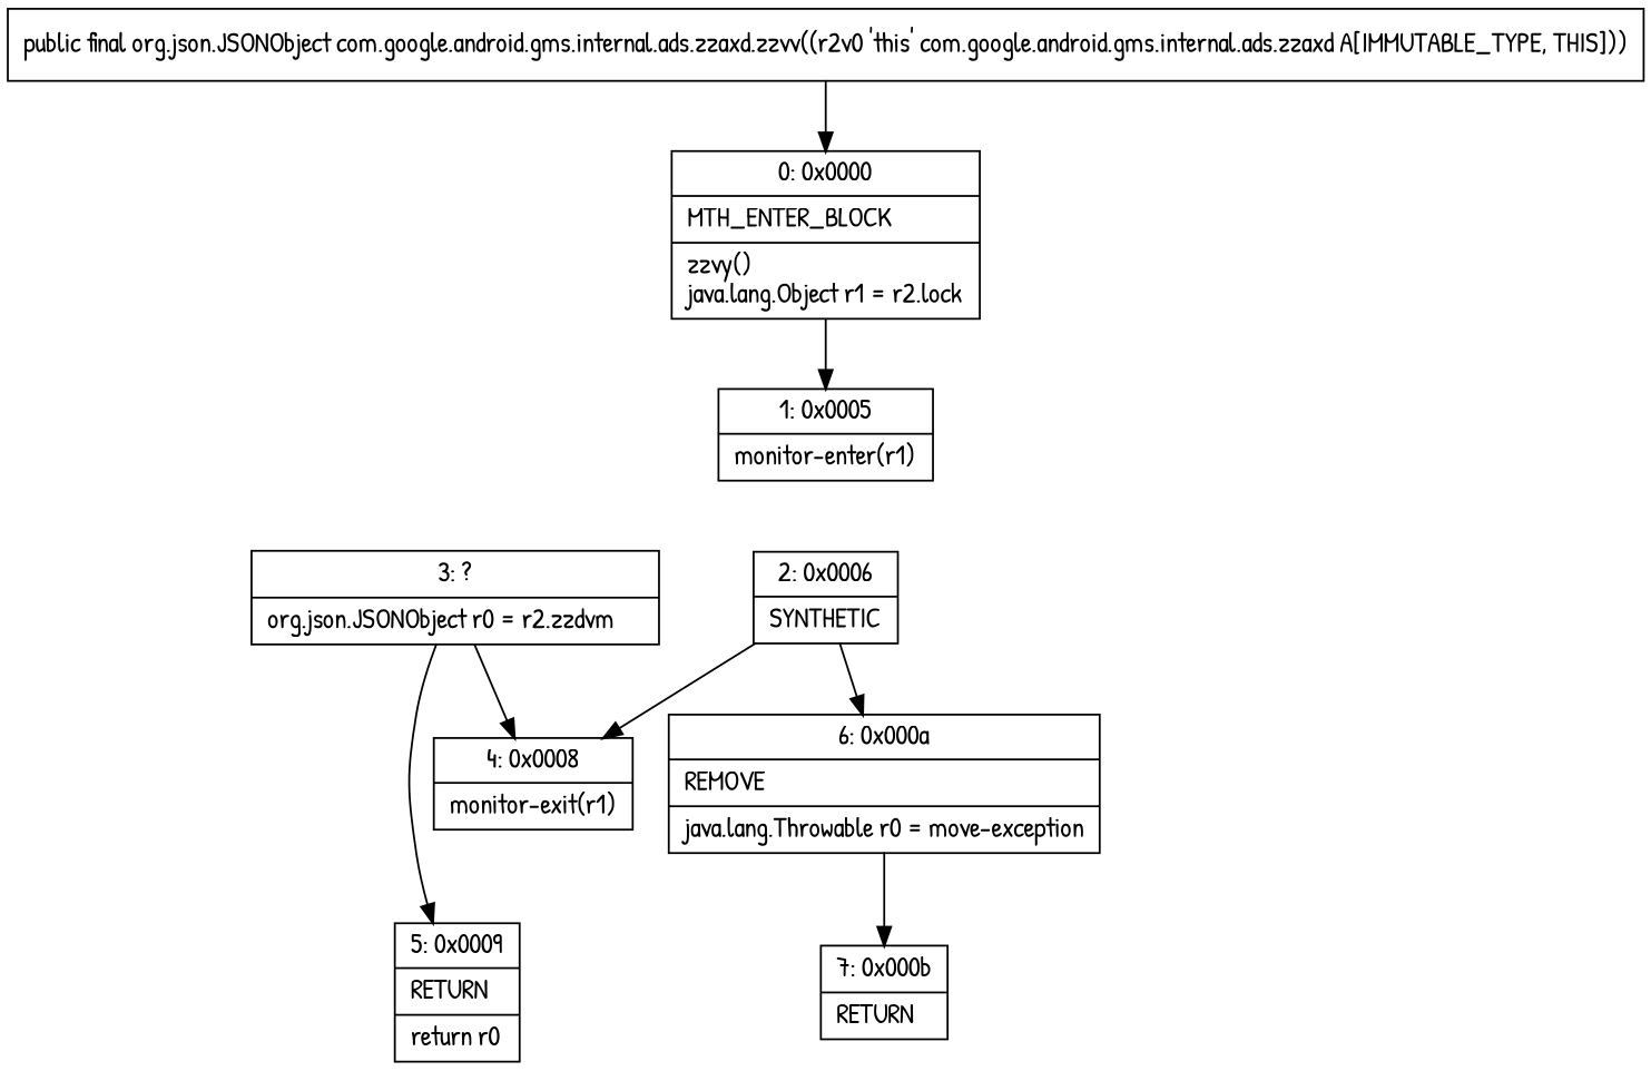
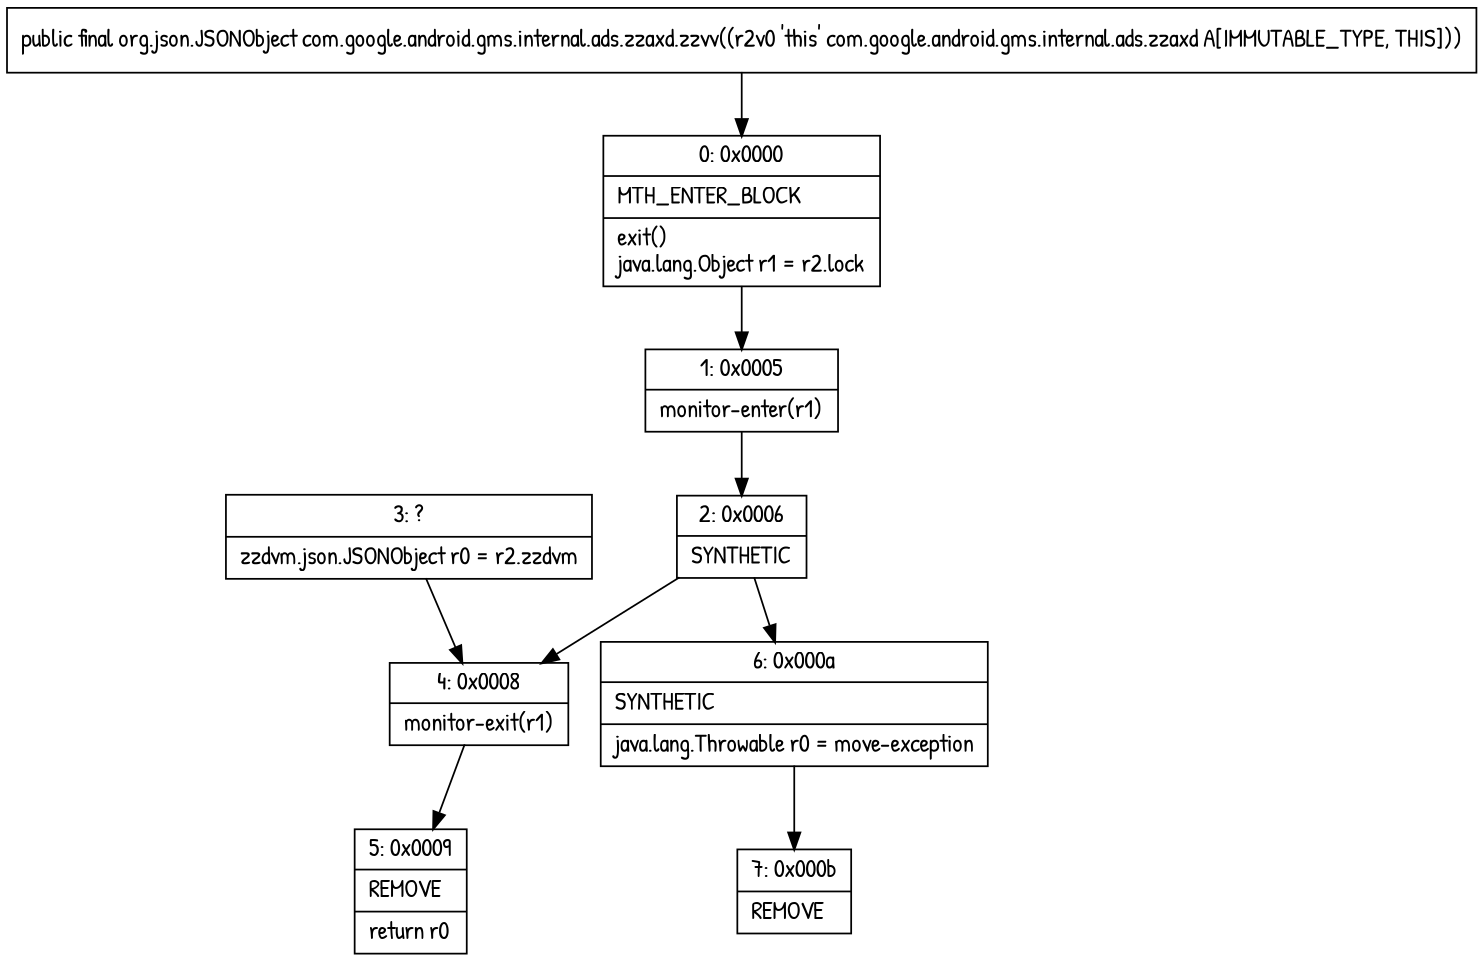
  digraph {
    fontname="Patrick Hand"
    node [fontname="Patrick Hand" shape=record]
    edge [fontname="Patrick Hand"]
-   n1 [label="{0\:\ 0x0000|MTH_ENTER_BLOCK\l|zzvy()\ljava.lang.Object r1 = r2.lock\l}"]
+   n1 [label="{0\:\ 0x0000|MTH_ENTER_BLOCK\l|exit()\ljava.lang.Object r1 = r2.lock\l}"]
    n2 [label="{1\:\ 0x0005|monitor\-enter(r1)\l}"]
    n3 [label="{2\:\ 0x0006|SYNTHETIC\l}"]
-   n4 [label="{6\:\ 0x000a|REMOVE\l|java.lang.Throwable r0 = move\-exception\l}"]
+   n4 [label="{6\:\ 0x000a|SYNTHETIC\l|java.lang.Throwable r0 = move\-exception\l}"]
    n5 [label="{4\:\ 0x0008|monitor\-exit(r1)\l}"]
-   n6 [label="{3\:\ ?|org.json.JSONObject r0 = r2.zzdvm\l}"]
-   n7 [label="{7\:\ 0x000b|RETURN\l}"]
-   n8 [label="{5\:\ 0x0009|RETURN\l|return r0\l}"]
+   n6 [label="{3\:\ ?|zzdvm.json.JSONObject r0 = r2.zzdvm\l}"]
+   n7 [label="{7\:\ 0x000b|REMOVE\l}"]
+   n8 [label="{5\:\ 0x0009|REMOVE\l|return r0\l}"]
    n9 [label="{public final org.json.JSONObject com.google.android.gms.internal.ads.zzaxd.zzvv((r2v0 'this' com.google.android.gms.internal.ads.zzaxd A[IMMUTABLE_TYPE, THIS])) }"]
    n1 -> n2
+   n2 -> n3
    n3 -> n4
    n3 -> n5
    n4 -> n7
-   n6 -> n8
+   n5 -> n8
    n6 -> n5
    n9 -> n1
  }
